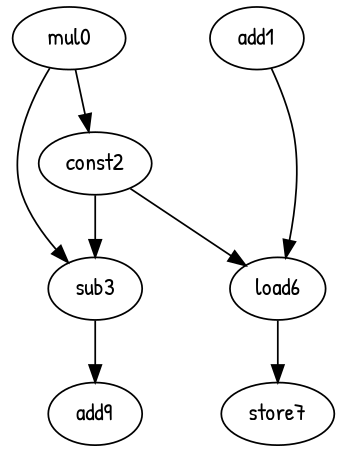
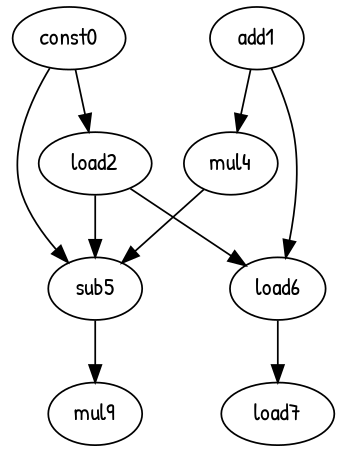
  digraph {
    fontname="Patrick Hand"
    node [fontname="Patrick Hand" opcode=const]
    edge [fontname="Patrick Hand" operand=1]
-   load2 [opcode=load label=const2]
-   const0 [label=mul0]
-   sub5 [opcode=sub label=sub3]
+   load2 [opcode=load]
+   const0
+   sub5 [opcode=sub]
    n4 [label=load6 opcode=mul]
-   add9 [opcode=add]
+   add9 [opcode=add label=mul9]
    n6 [label=add1]
-   store7 [opcode=store]
+   mul4 [opcode=mul]
+   store7 [opcode=store label=load7]
    load2 -> sub5
    load2 -> n4
    const0 -> load2 [operand=0]
    const0 -> sub5 [operand=0]
    sub5 -> add9
    n4 -> store7
    n6 -> n4 [operand=0]
+   n6 -> mul4 [operand=0]
+   mul4 -> sub5
  }
